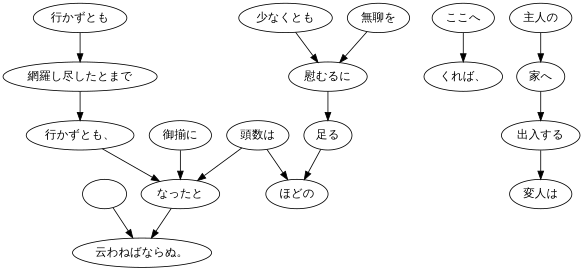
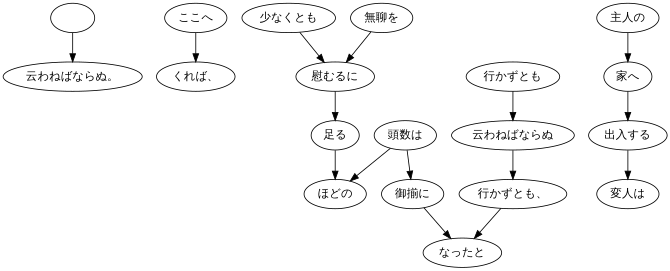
  digraph {
    fontname="Comic Neue"
    node [fontname="Comic Neue"]
    edge [fontname="Comic Neue"]
    n1 [label="　"]
    n2 [label="云わねばならぬ。"]
    n3 [label="ここへ"]
    n4 [label="くれば、"]
    n5 [label="行かずとも、"]
    n6 [label="なったと"]
    n7 [label="主人の"]
    n8 [label="家へ"]
    n9 [label="出入する"]
    n10 [label="変人は"]
    n11 [label="行かずとも"]
-   n12 [label="網羅し尽したとまで"]
+   n12 [label="云わねばならぬ"]
    n13 [label="少なくとも"]
    n14 [label="慰むるに"]
    n15 [label="足る"]
    n16 [label="無聊を"]
    n17 [label="ほどの"]
    n18 [label="頭数は"]
    n19 [label="御揃に"]
    n1 -> n2
    n3 -> n4
    n5 -> n6
-   n6 -> n2
    n7 -> n8
    n8 -> n9
    n9 -> n10
    n11 -> n12
    n12 -> n5
    n13 -> n14
    n14 -> n15
    n15 -> n17
    n16 -> n14
-   n18 -> n6
+   n18 -> n19
    n18 -> n17
    n19 -> n6
  }
